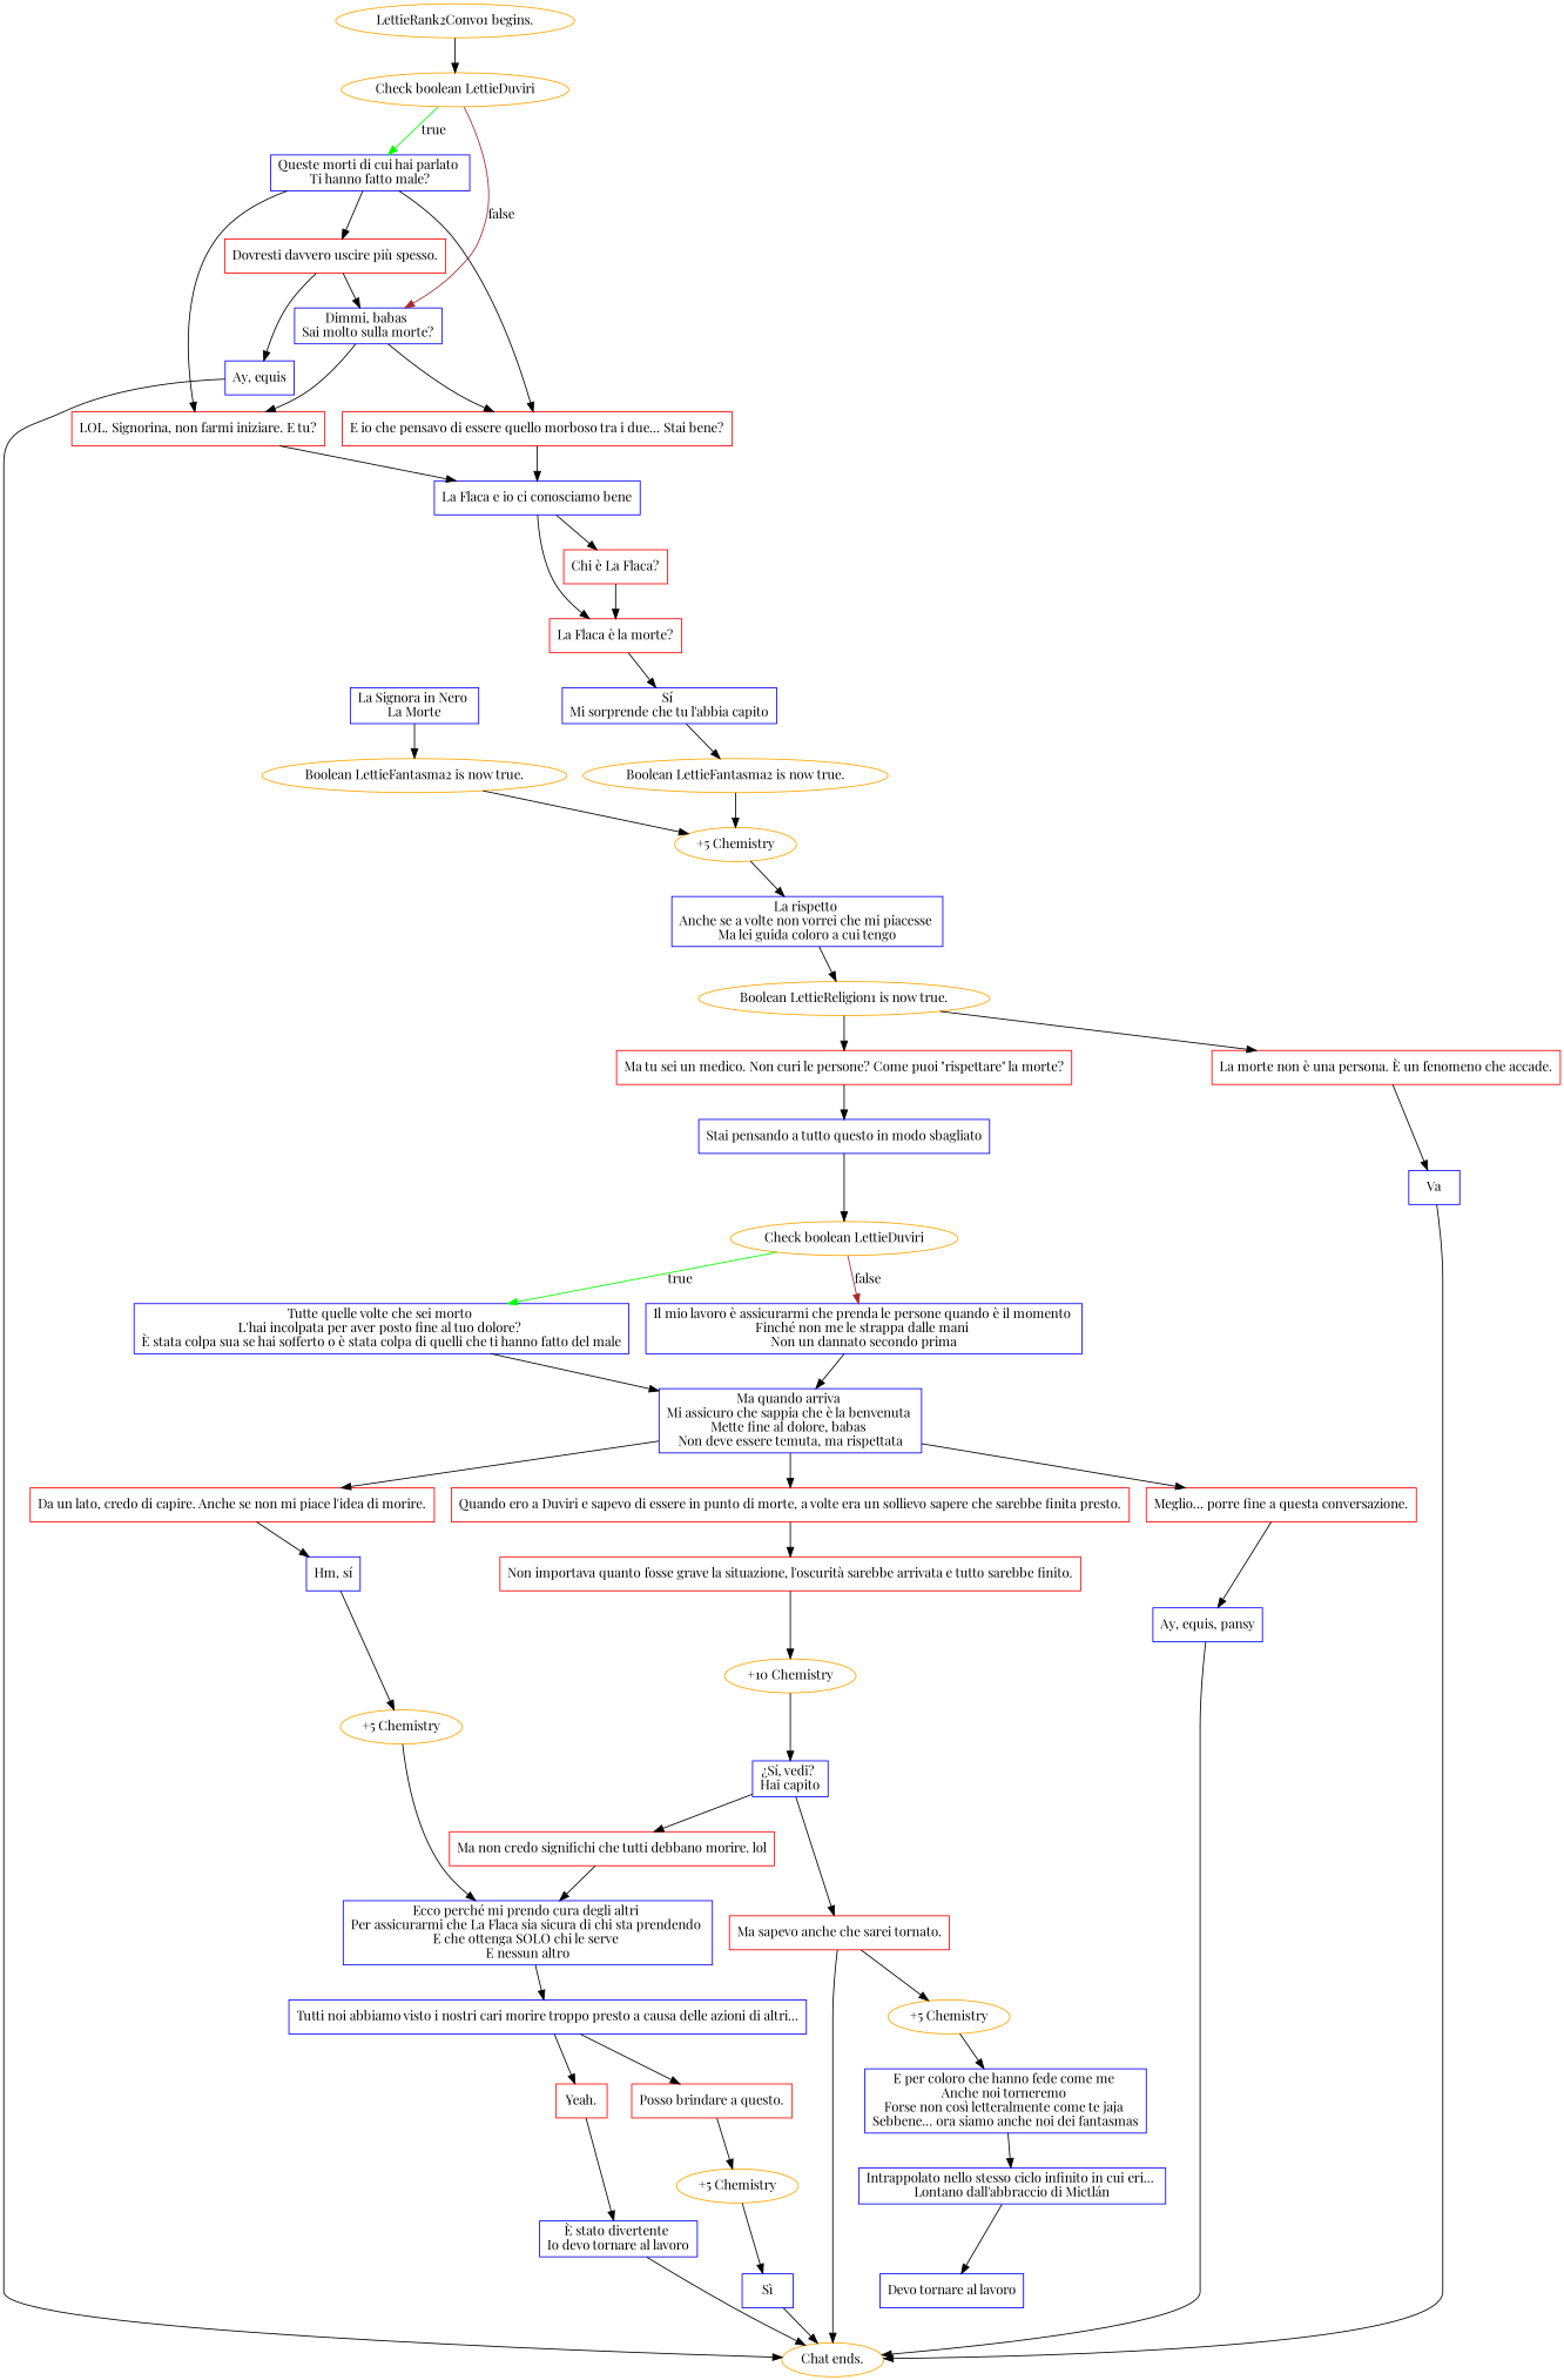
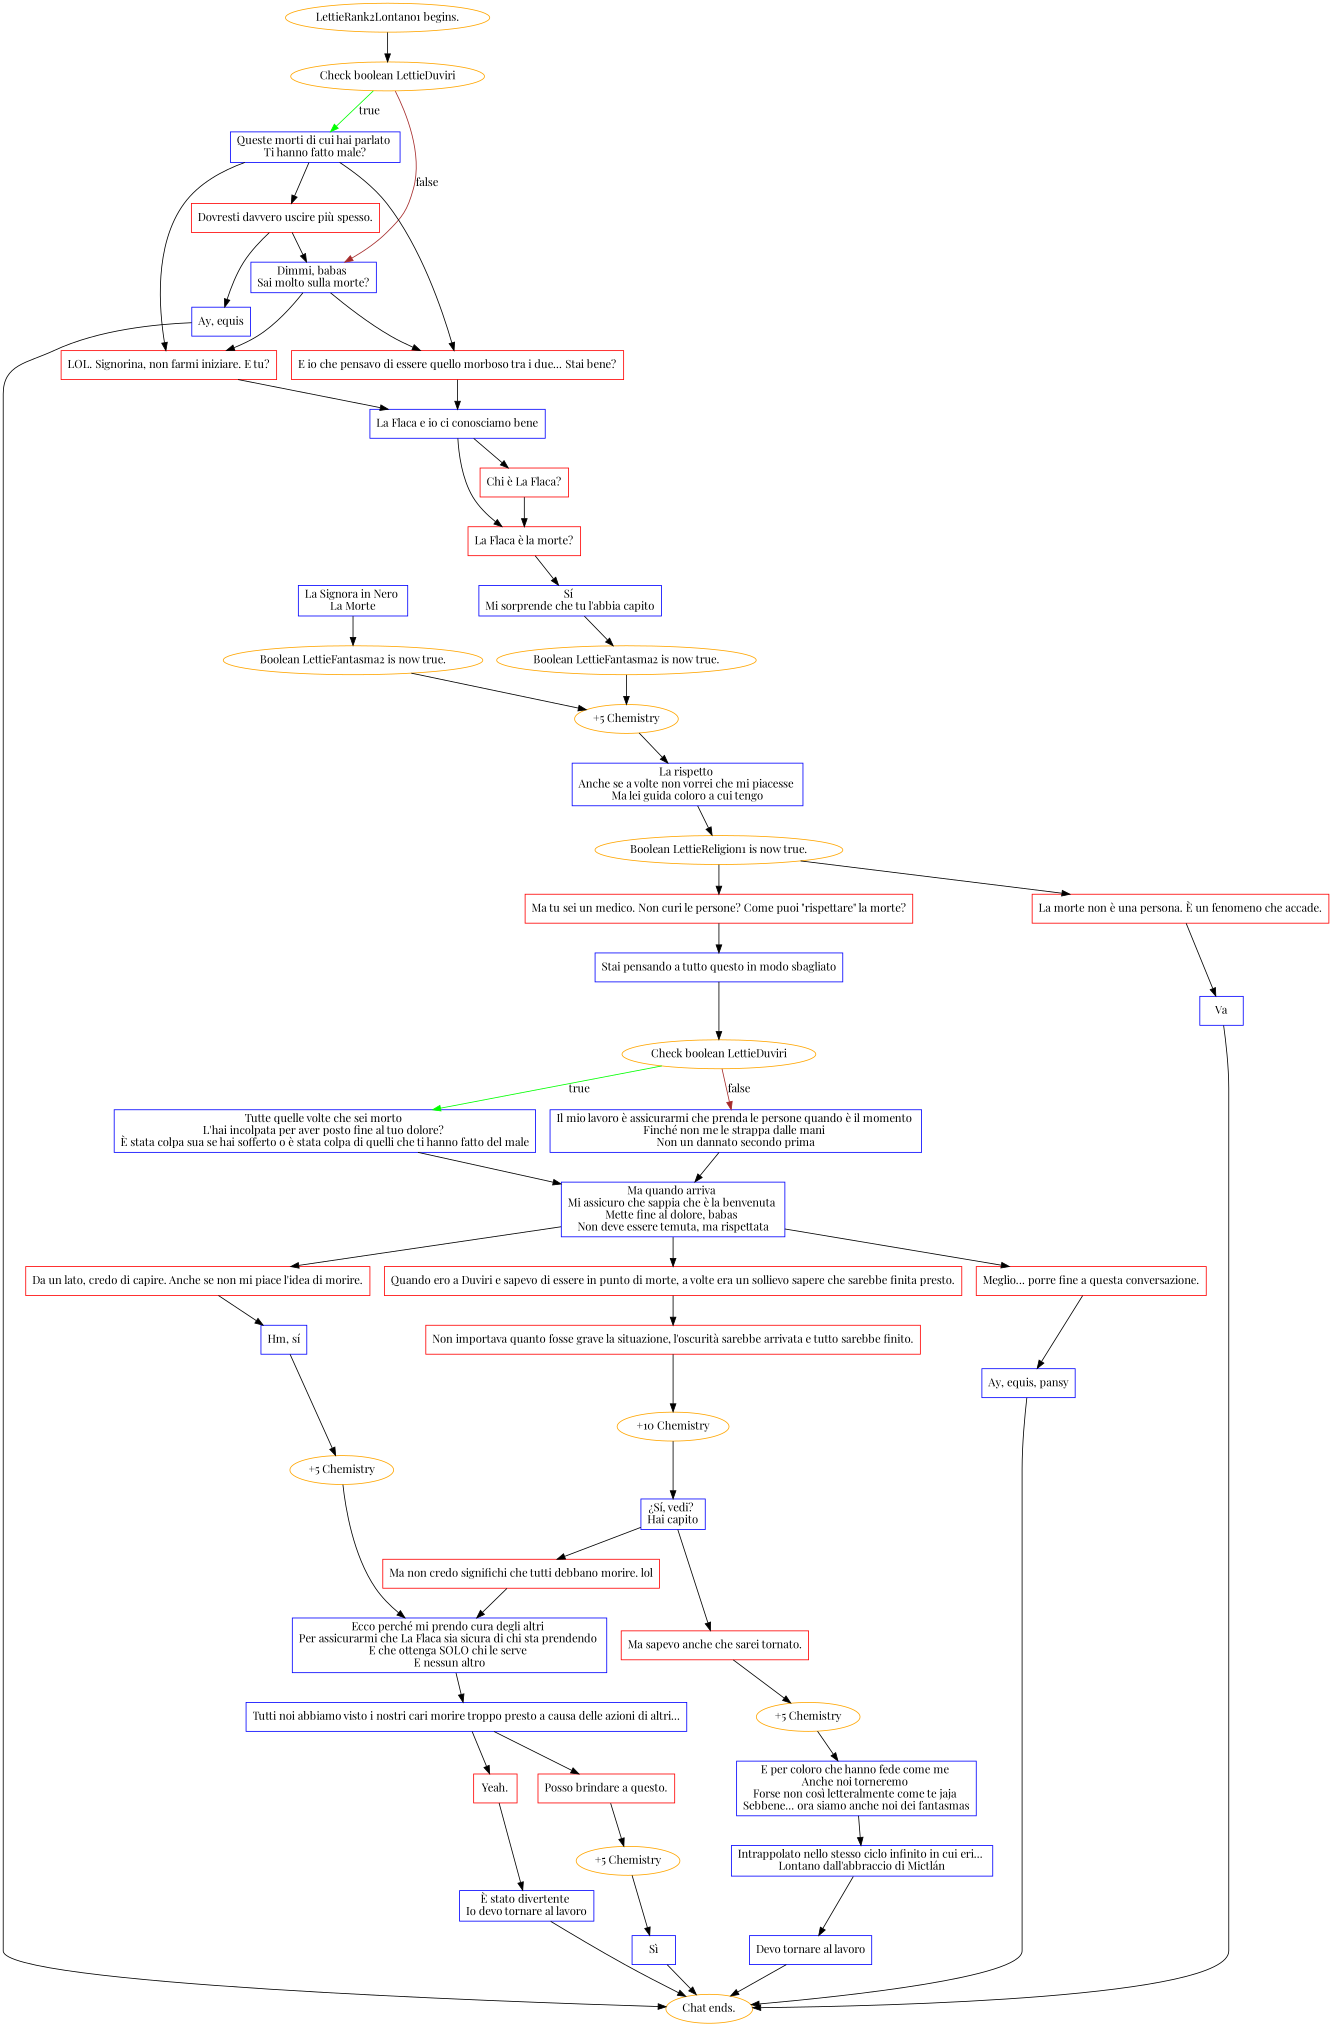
  digraph {
    fontname="Playfair Display"
    node [color=blue fontname="Playfair Display" shape=box]
    edge [fontname="Playfair Display"]
-   "LettieRank2Convo1 begins." [color=orange shape=""]
+   "LettieRank2Convo1 begins." [color=orange label="LettieRank2Lontano1 begins." shape=""]
    n2 [color=orange label="Check boolean LettieDuviri" shape=""]
    n3 [label="Queste morti di cui hai parlato \nTi hanno fatto male?"]
    n4 [label="Dimmi, babas \nSai molto sulla morte?"]
    n5 [color=red label="E io che pensavo di essere quello morboso tra i due... Stai bene?"]
    n6 [color=red label="LOL. Signorina, non farmi iniziare. E tu?"]
    n7 [color=red label="Dovresti davvero uscire più spesso."]
    n8 [label="La Flaca e io ci conosciamo bene"]
    n9 [label="Ay, equis"]
    n10 [color=red label="La Flaca è la morte?"]
    n11 [color=red label="Chi è La Flaca?"]
    "Chat ends." [color=orange shape=""]
    n13 [label="Sí \nMi sorprende che tu l'abbia capito"]
    n14 [color=orange label="Boolean LettieFantasma2 is now true." shape=""]
    n15 [label="La Signora in Nero \nLa Morte"]
    n16 [color=orange label="Boolean LettieFantasma2 is now true." shape=""]
    n17 [color=orange label="+5 Chemistry" shape=""]
    n18 [label="La rispetto \nAnche se a volte non vorrei che mi piacesse \nMa lei guida coloro a cui tengo"]
    n19 [color=orange label="Boolean LettieReligion1 is now true." shape=""]
    n20 [color=red label="Ma tu sei un medico. Non curi le persone? Come puoi \"rispettare\" la morte?"]
    n21 [color=red label="La morte non è una persona. È un fenomeno che accade."]
    n22 [label="Stai pensando a tutto questo in modo sbagliato"]
    n23 [label=Va]
    n24 [color=orange label="Check boolean LettieDuviri" shape=""]
    n25 [label="Tutte quelle volte che sei morto \nL'hai incolpata per aver posto fine al tuo dolore? \nÈ stata colpa sua se hai sofferto o è stata colpa di quelli che ti hanno fatto del male"]
    n26 [label="Il mio lavoro è assicurarmi che prenda le persone quando è il momento \nFinché non me le strappa dalle mani \nNon un dannato secondo prima"]
    n27 [label="Ma quando arriva \nMi assicuro che sappia che è la benvenuta \nMette fine al dolore, babas \nNon deve essere temuta, ma rispettata"]
    n28 [color=red label="Quando ero a Duviri e sapevo di essere in punto di morte, a volte era un sollievo sapere che sarebbe finita presto."]
    n29 [color=red label="Da un lato, credo di capire. Anche se non mi piace l'idea di morire."]
    n30 [color=red label="Meglio... porre fine a questa conversazione."]
    n31 [color=red label="Non importava quanto fosse grave la situazione, l'oscurità sarebbe arrivata e tutto sarebbe finito."]
    n32 [label="Hm, sí"]
    n33 [label="Ay, equis, pansy"]
    n34 [color=orange label="+10 Chemistry" shape=""]
    n35 [color=orange label="+5 Chemistry" shape=""]
    n36 [label="¿Sí, vedi? \nHai capito"]
    n37 [label="Ecco perché mi prendo cura degli altri \nPer assicurarmi che La Flaca sia sicura di chi sta prendendo \nE che ottenga SOLO chi le serve \nE nessun altro"]
    n38 [color=red label="Ma sapevo anche che sarei tornato."]
    n39 [color=red label="Ma non credo significhi che tutti debbano morire. lol"]
    n40 [label="Tutti noi abbiamo visto i nostri cari morire troppo presto a causa delle azioni di altri..."]
    n41 [color=orange label="+5 Chemistry" shape=""]
    n42 [color=red label="Yeah."]
    n43 [color=red label="Posso brindare a questo."]
    n44 [label="E per coloro che hanno fede come me \nAnche noi torneremo \nForse non così letteralmente come te jaja \nSebbene... ora siamo anche noi dei fantasmas"]
    n45 [label="È stato divertente \nIo devo tornare al lavoro"]
    n46 [color=orange label="+5 Chemistry" shape=""]
    n47 [label="Intrappolato nello stesso ciclo infinito in cui eri... \nLontano dall'abbraccio di Mictlán"]
    n48 [label="Sì"]
    n49 [label="Devo tornare al lavoro"]
    "LettieRank2Convo1 begins." -> n2
    n2 -> n3 [color=green label=true]
    n2 -> n4 [color=brown label=false]
    n3 -> n5
    n3 -> n6
    n3 -> n7
    n4 -> n5
    n4 -> n6
    n5 -> n8
    n6 -> n8
    n7 -> n4
    n7 -> n9
    n8 -> n10
    n8 -> n11
    n9 -> "Chat ends."
    n10 -> n13
    n11 -> n10
    n13 -> n14
    n14 -> n17
    n15 -> n16
    n16 -> n17
    n17 -> n18
    n18 -> n19
    n19 -> n20
    n19 -> n21
    n20 -> n22
    n21 -> n23
    n22 -> n24
    n23 -> "Chat ends."
    n24 -> n25 [color=green label=true]
    n24 -> n26 [color=brown label=false]
    n25 -> n27
    n26 -> n27
    n27 -> n28
    n27 -> n29
    n27 -> n30
    n28 -> n31
    n29 -> n32
    n30 -> n33
    n31 -> n34
    n32 -> n35
    n33 -> "Chat ends."
    n34 -> n36
    n35 -> n37
    n36 -> n38
    n36 -> n39
    n37 -> n40
    n38 -> n41
    n39 -> n37
    n40 -> n42
    n40 -> n43
    n41 -> n44
    n42 -> n45
    n43 -> n46
    n44 -> n47
    n45 -> "Chat ends."
    n46 -> n48
    n47 -> n49
    n48 -> "Chat ends."
-   n38 -> "Chat ends."
+   n49 -> "Chat ends."
  }
